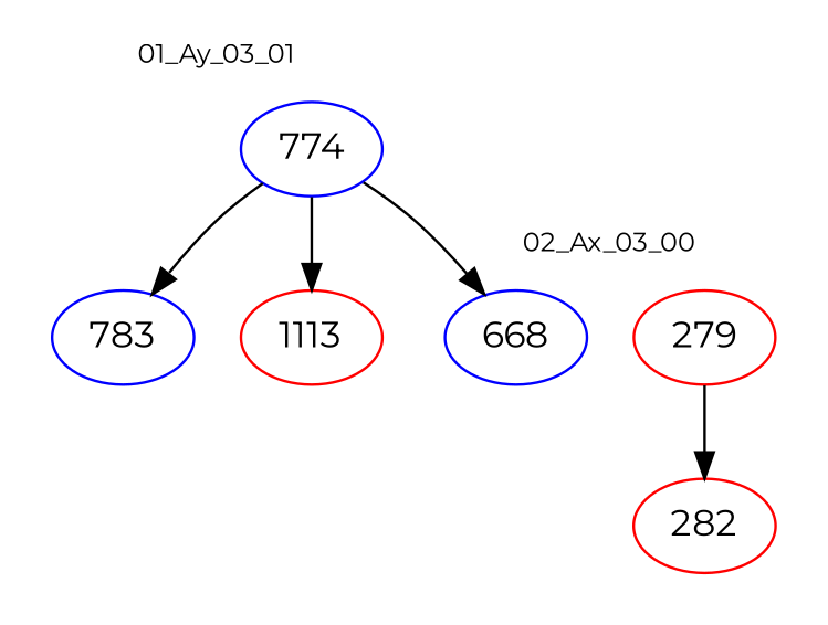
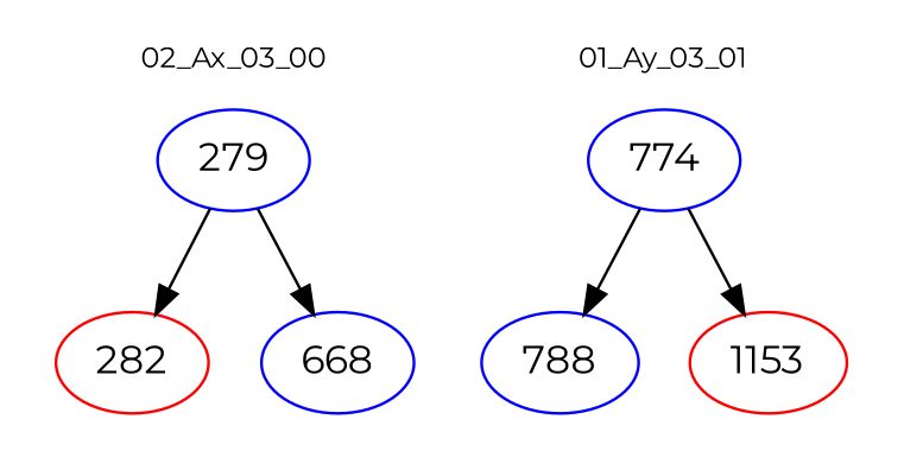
  digraph {
    fontname=Montserrat
    node [color=blue fontname=Montserrat]
    edge [color=black fontname=Montserrat]
-   n1 [color=red label=279]
+   n1 [label=279]
    n2 [color=red label=282]
    n3 [label=668]
    n4 [label=774]
-   n5 [label=783]
-   n6 [color=red label=1113]
+   n5 [label=788]
+   n6 [color=red label=1153]
    subgraph cluster_1 {
      color=white
      fontsize=10
      label="02_Ax_03_00"
      n1
      n2
      n3
    }
    subgraph cluster_2 {
      color=white
      fontsize=10
      label="01_Ay_03_01"
      n4
      n5
      n6
    }
    n1 -> n2
-   n4 -> n3
+   n1 -> n3
    n4 -> n5
    n4 -> n6
  }
